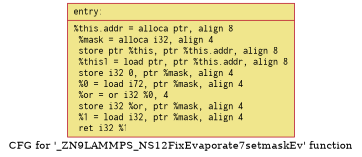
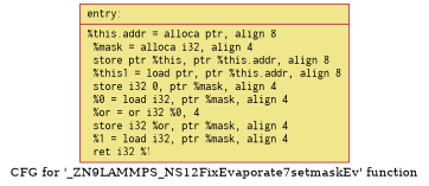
  digraph {
    label="CFG for '_ZN9LAMMPS_NS12FixEvaporate7setmaskEv' function"
-   n1 [color="#b70d28ff" fillcolor=khaki fontname=Courier label="{entry:\l|  %this.addr = alloca ptr, align 8\l  %mask = alloca i32, align 4\l  store ptr %this, ptr %this.addr, align 8\l  %this1 = load ptr, ptr %this.addr, align 8\l  store i32 0, ptr %mask, align 4\l  %0 = load i72, ptr %mask, align 4\l  %or = or i32 %0, 4\l  store i32 %or, ptr %mask, align 4\l  %1 = load i32, ptr %mask, align 4\l  ret i32 %1\l}" shape=record style=filled]
+   n1 [color="#b70d28ff" fillcolor=khaki fontname=Courier label="{entry:\l|  %this.addr = alloca ptr, align 8\l  %mask = alloca i32, align 4\l  store ptr %this, ptr %this.addr, align 8\l  %this1 = load ptr, ptr %this.addr, align 8\l  store i32 0, ptr %mask, align 4\l  %0 = load i32, ptr %mask, align 4\l  %or = or i32 %0, 4\l  store i32 %or, ptr %mask, align 4\l  %1 = load i32, ptr %mask, align 4\l  ret i32 %1\l}" shape=record style=filled]
  }
